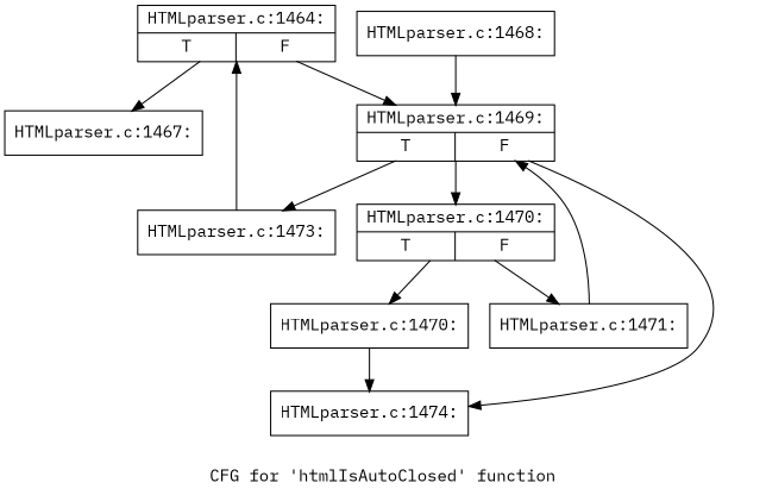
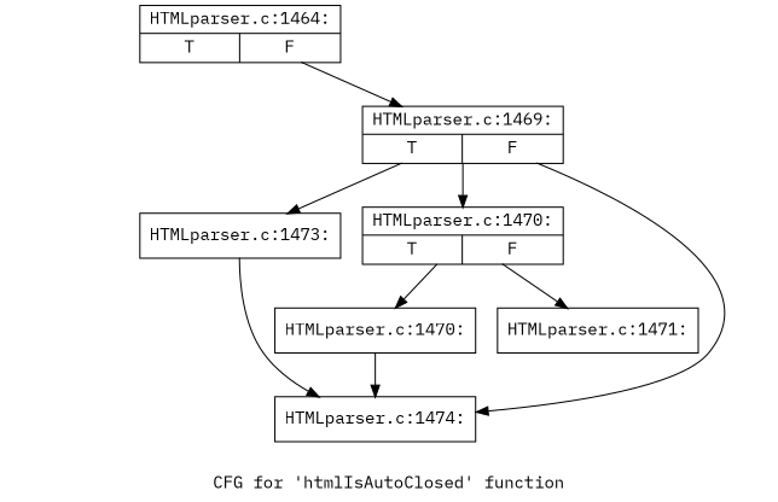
  digraph {
    fontname="IBM Plex Mono"
    label="CFG for 'htmlIsAutoClosed' function"
    node [fontname="IBM Plex Mono" shape=record]
    edge [fontname="IBM Plex Mono"]
    n1 [label="{HTMLparser.c:1464:|{<s0>T|<s1>F}}"]
-   n2 [label="{HTMLparser.c:1467:}"]
    n3 [label="{HTMLparser.c:1469:|{<s0>T|<s1>F}}"]
-   n4 [label="{HTMLparser.c:1468:}"]
    n5 [label="{HTMLparser.c:1474:}"]
    n6 [label="{HTMLparser.c:1470:|{<s0>T|<s1>F}}"]
    n7 [label="{HTMLparser.c:1473:}"]
    n8 [label="{HTMLparser.c:1470:}"]
    n9 [label="{HTMLparser.c:1471:}"]
-   n1 -> n2
    n1 -> n3
    n3 -> n5
    n3 -> n6
    n3 -> n7
-   n4 -> n3
    n6 -> n8
    n6 -> n9
-   n7 -> n1
+   n7 -> n5
    n8 -> n5
-   n9 -> n3
  }
